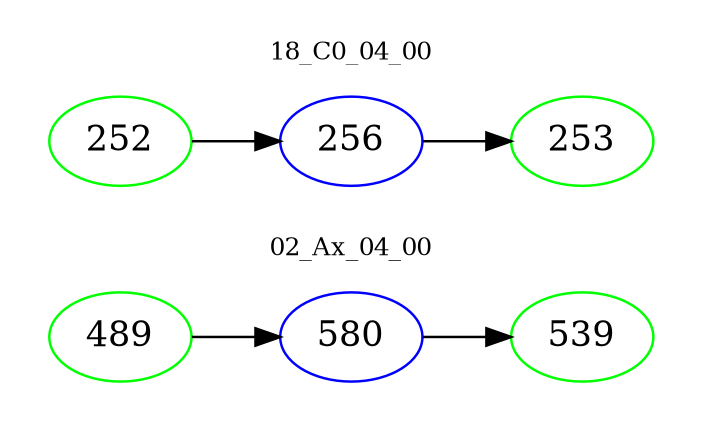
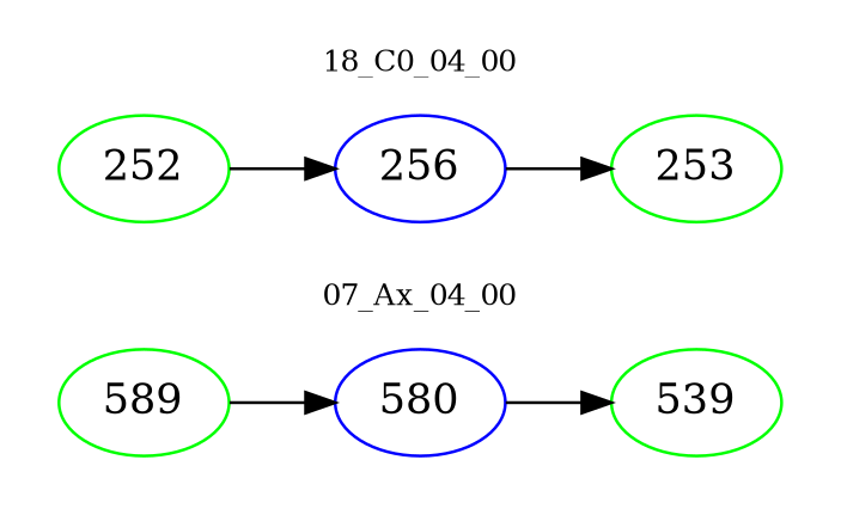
  digraph {
    rankdir=LR
    node [color=green]
    edge [color=black]
    n1 [color=blue label=580]
    n2 [label=539]
-   n3 [label=489]
+   n3 [label=589]
    n4 [color=blue label=256]
    n5 [label=252]
    n6 [label=253]
    subgraph cluster_1 {
      color=white
      fontsize=10
-     label="02_Ax_04_00"
+     label="07_Ax_04_00"
      n1
      n2
      n3
    }
    subgraph cluster_2 {
      color=white
      fontsize=10
      label="18_C0_04_00"
      n4
      n5
      n6
    }
    n1 -> n2
    n3 -> n1
    n4 -> n6
    n5 -> n4
  }
